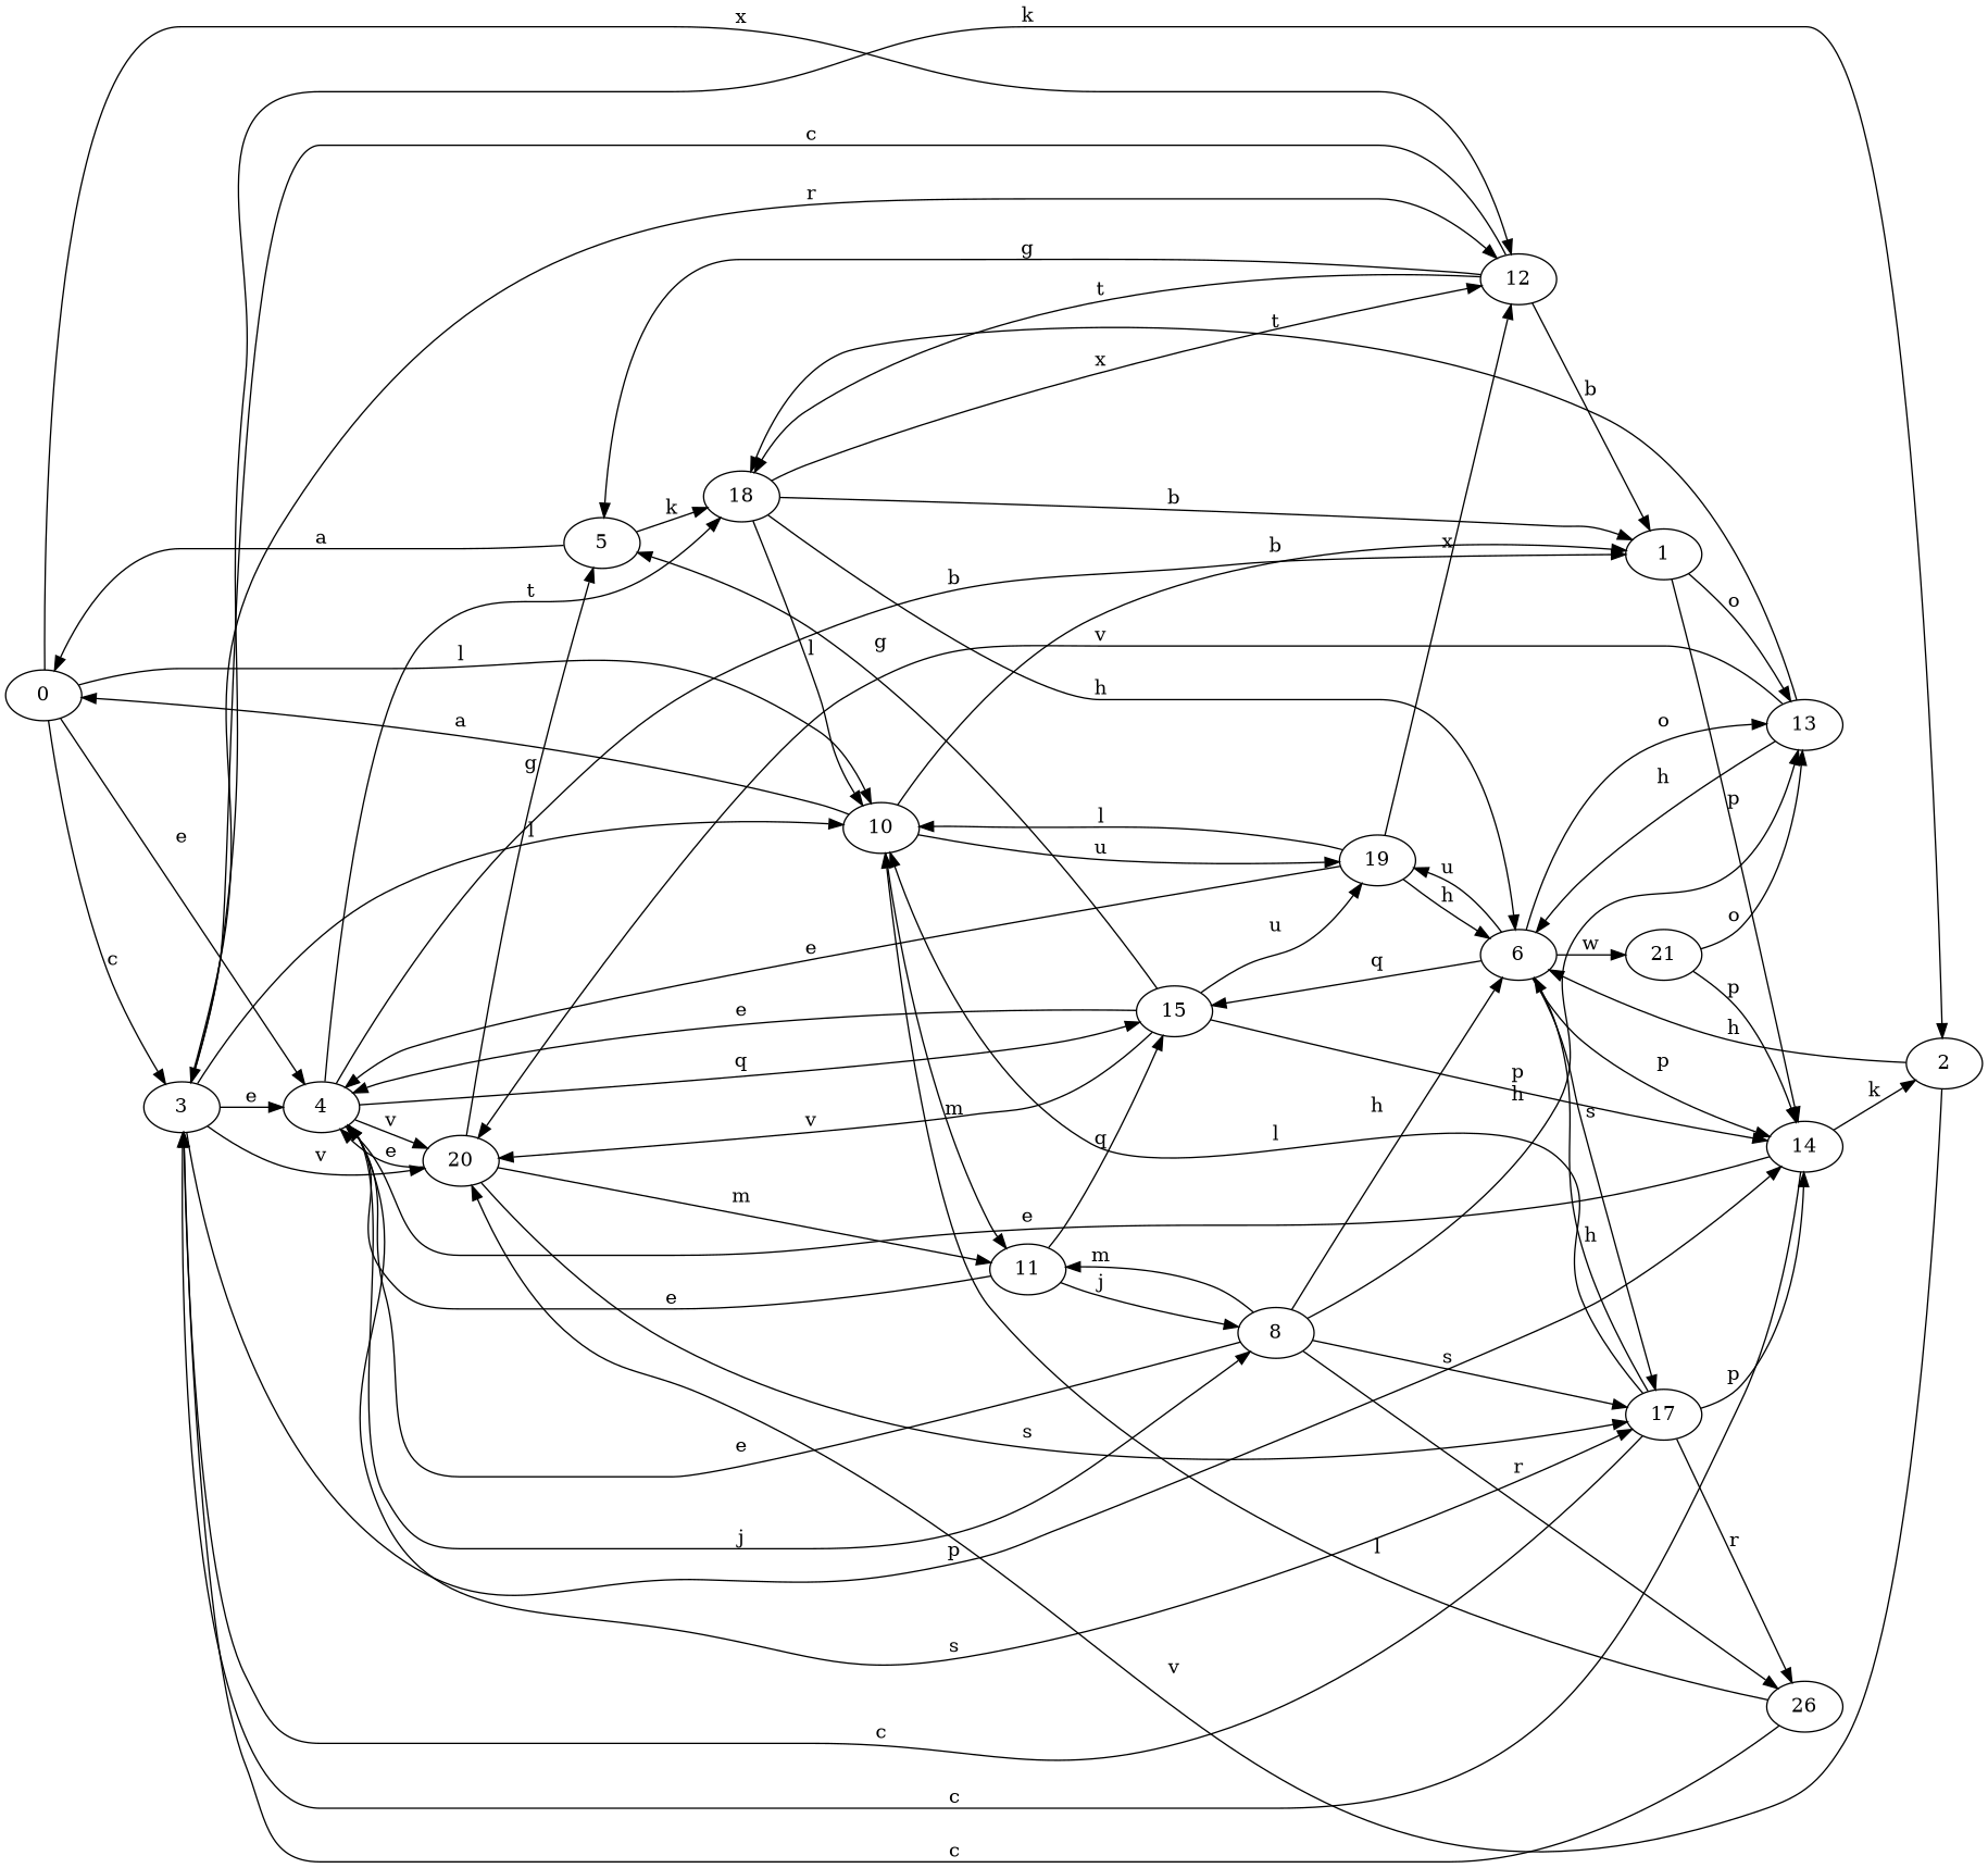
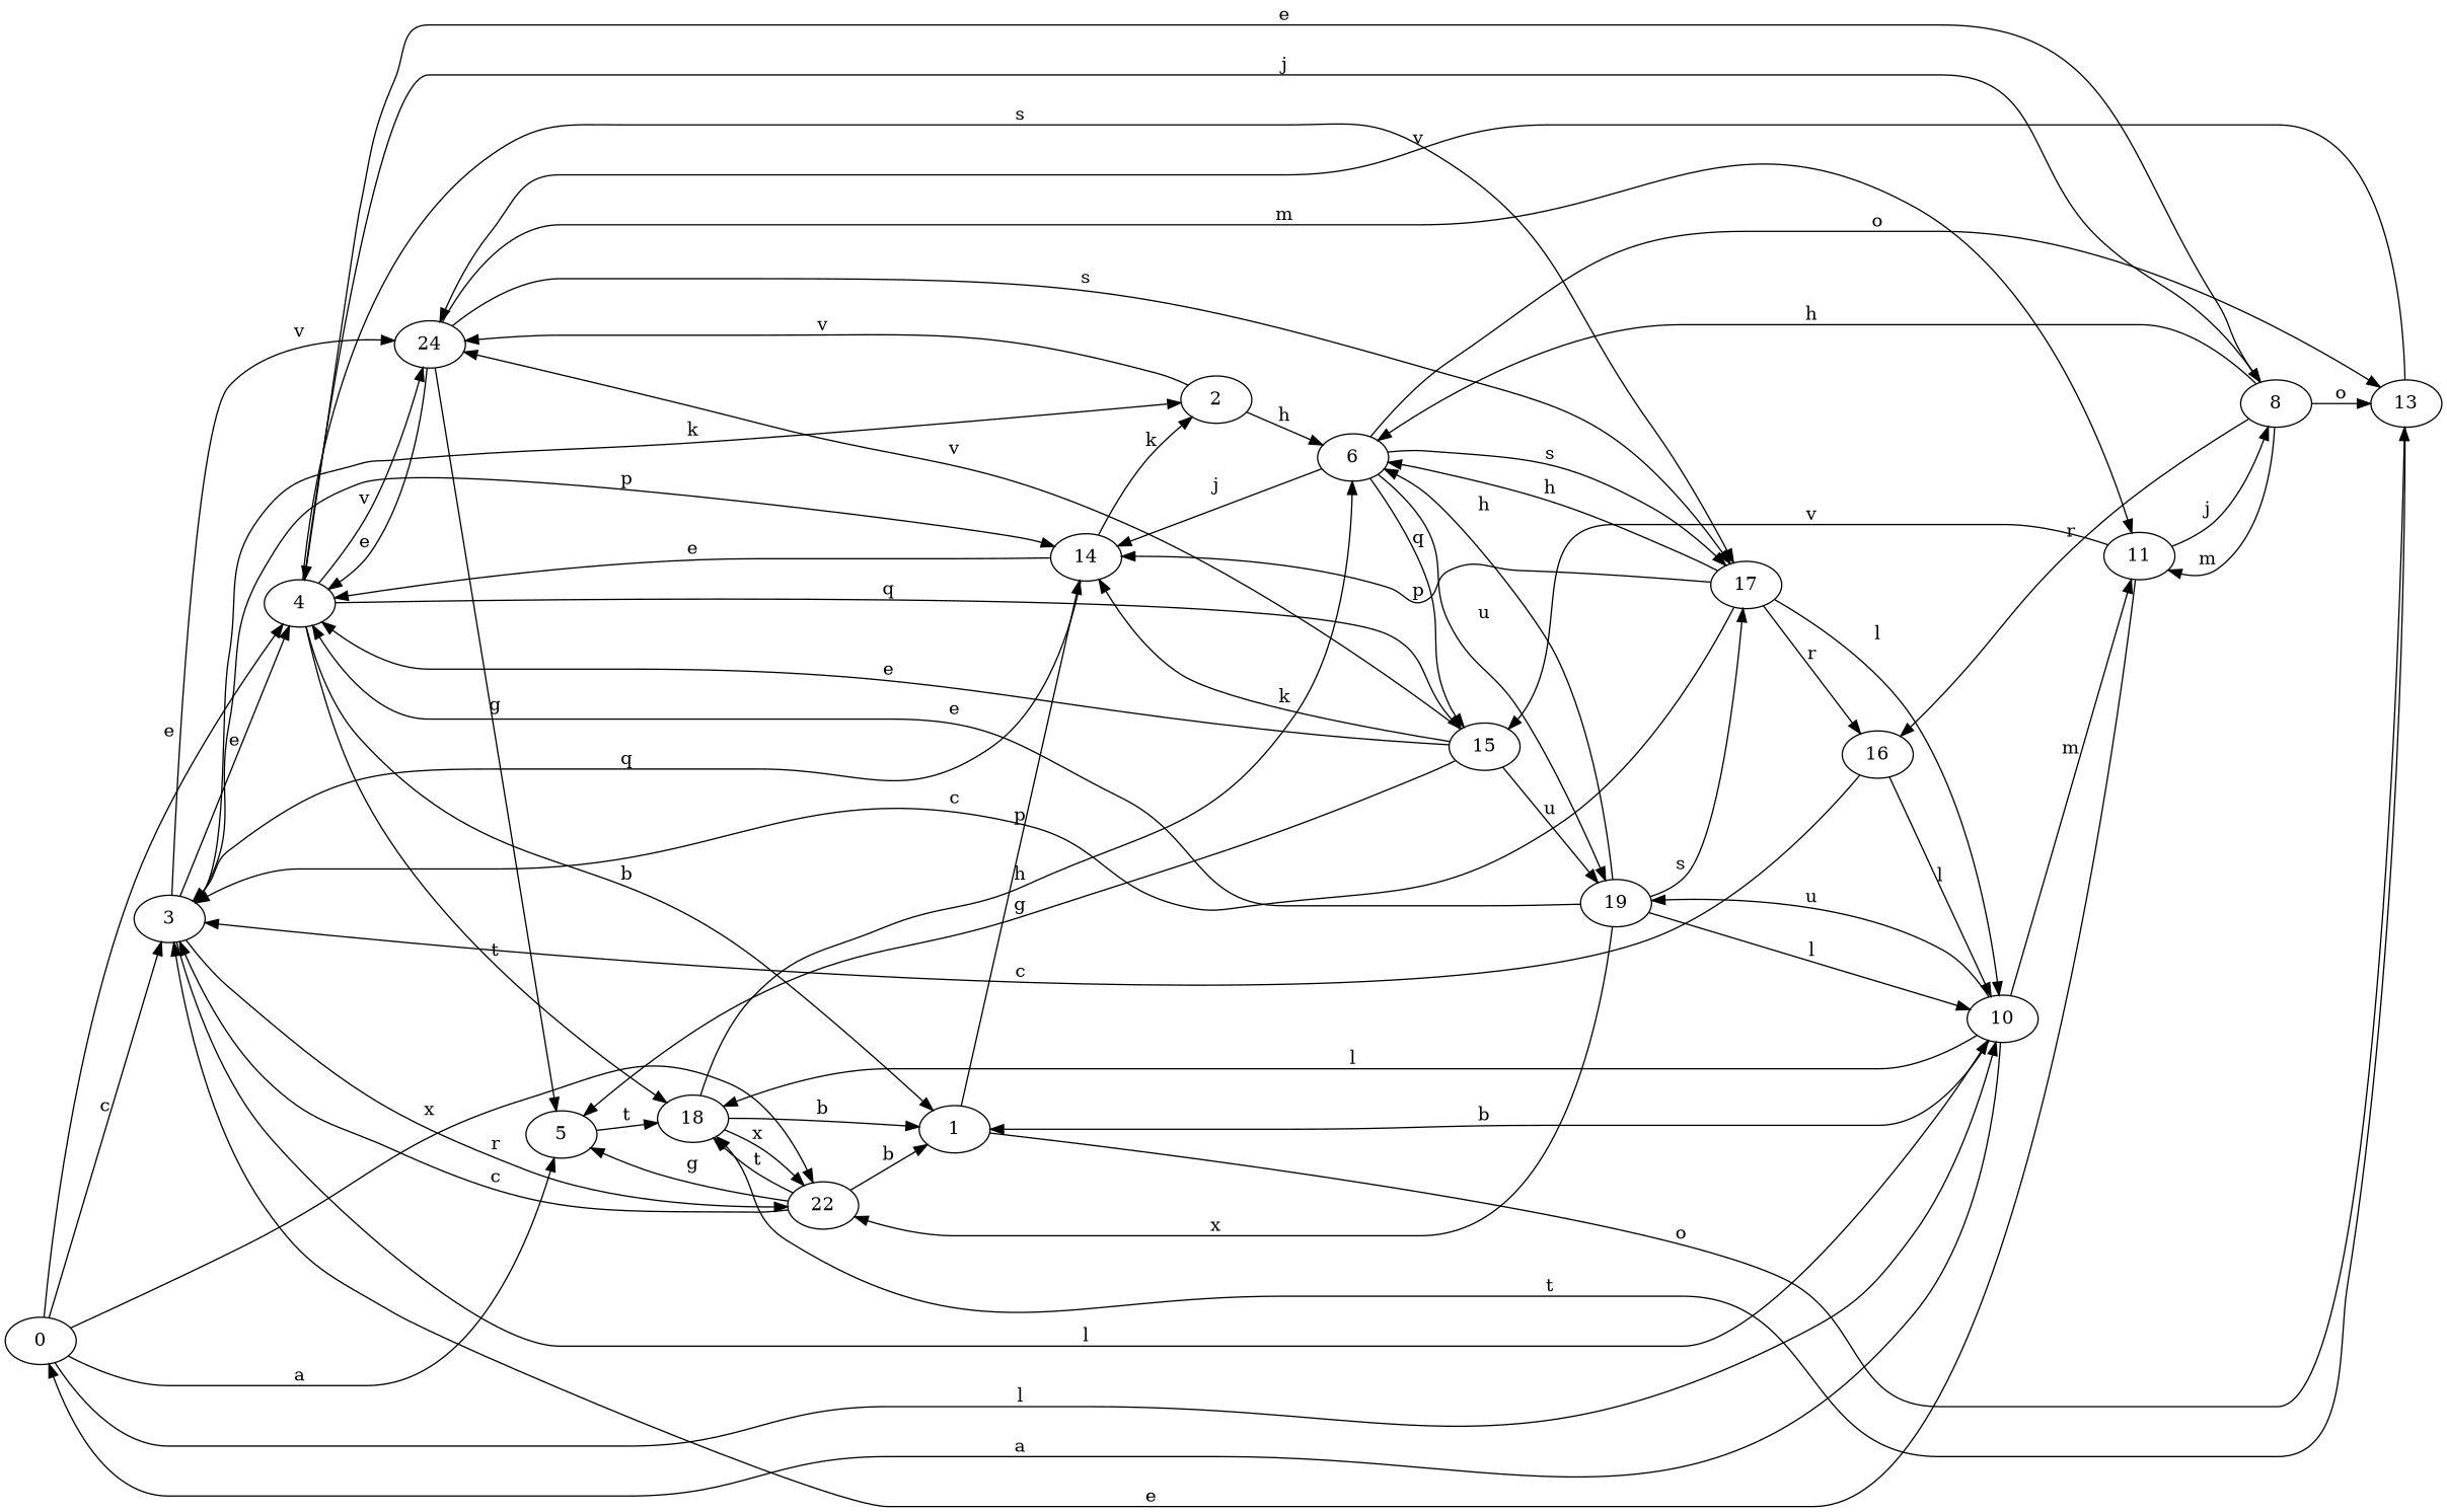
  strict digraph {
    rankdir=LR
    0
    3
    4
    10
-   22 [label=12]
+   22
    14
    n7 [label=2]
-   20
+   20 [label=24]
    1
    8
    15
    17
    18
    19
    11
    5
    13
    6
-   16 [label=26]
-   21
+   16
    0 -> 3 [label=c]
    0 -> 4 [label=e]
    0 -> 10 [label=l]
    0 -> 22 [label=x]
    3 -> 4 [label=e]
    3 -> 10 [label=l]
    3 -> 22 [label=r]
    3 -> 14 [label=p]
    3 -> n7 [label=k]
    3 -> 20 [label=v]
    4 -> 20 [label=v]
    4 -> 1 [label=b]
    4 -> 8 [label=j]
    4 -> 15 [label=q]
    4 -> 17 [label=s]
    4 -> 18 [label=t]
    10 -> 0 [label=a]
    10 -> 1 [label=b]
    10 -> 19 [label=u]
    10 -> 11 [label=m]
    22 -> 3 [label=c]
    22 -> 1 [label=b]
    22 -> 18 [label=t]
    22 -> 5 [label=g]
-   14 -> 3 [label=c]
+   14 -> 3 [label=q]
    14 -> 4 [label=e]
    14 -> n7 [label=k]
    n7 -> 20 [label=v]
    n7 -> 6 [label=h]
    20 -> 4 [label=e]
    20 -> 17 [label=s]
    20 -> 11 [label=m]
    20 -> 5 [label=g]
    1 -> 14 [label=p]
    1 -> 13 [label=o]
    8 -> 4 [label=e]
-   8 -> 17 [label=s]
+   19 -> 17 [label=s]
    8 -> 11 [label=m]
-   8 -> 13 [label=h]
+   8 -> 13 [label=o]
    8 -> 6 [label=h]
    8 -> 16 [label=r]
    15 -> 4 [label=e]
-   15 -> 14 [label=p]
+   15 -> 14 [label=k]
    15 -> 20 [label=v]
    15 -> 19 [label=u]
    15 -> 5 [label=g]
    17 -> 3 [label=c]
    17 -> 10 [label=l]
    17 -> 14 [label=p]
    17 -> 6 [label=h]
    17 -> 16 [label=r]
-   18 -> 10 [label=l]
+   10 -> 18 [label=l]
    18 -> 22 [label=x]
    18 -> 1 [label=b]
    18 -> 6 [label=h]
    19 -> 4 [label=e]
    19 -> 10 [label=l]
    19 -> 22 [label=x]
    19 -> 6 [label=h]
-   11 -> 4 [label=e]
+   11 -> 3 [label=e]
    11 -> 8 [label=j]
-   11 -> 15 [label=q]
-   5 -> 0 [label=a]
-   5 -> 18 [label=k]
+   11 -> 15 [label=v]
+   0 -> 5 [label=a]
+   5 -> 18 [label=t]
    13 -> 20 [label=v]
    13 -> 18 [label=t]
-   13 -> 6 [label=h]
-   6 -> 14 [label=p]
+   6 -> 14 [label=j]
    6 -> 15 [label=q]
    6 -> 17 [label=s]
    6 -> 19 [label=u]
    6 -> 13 [label=o]
-   6 -> 21 [label=w]
    16 -> 3 [label=c]
    16 -> 10 [label=l]
-   21 -> 14 [label=p]
-   21 -> 13 [label=o]
  }
